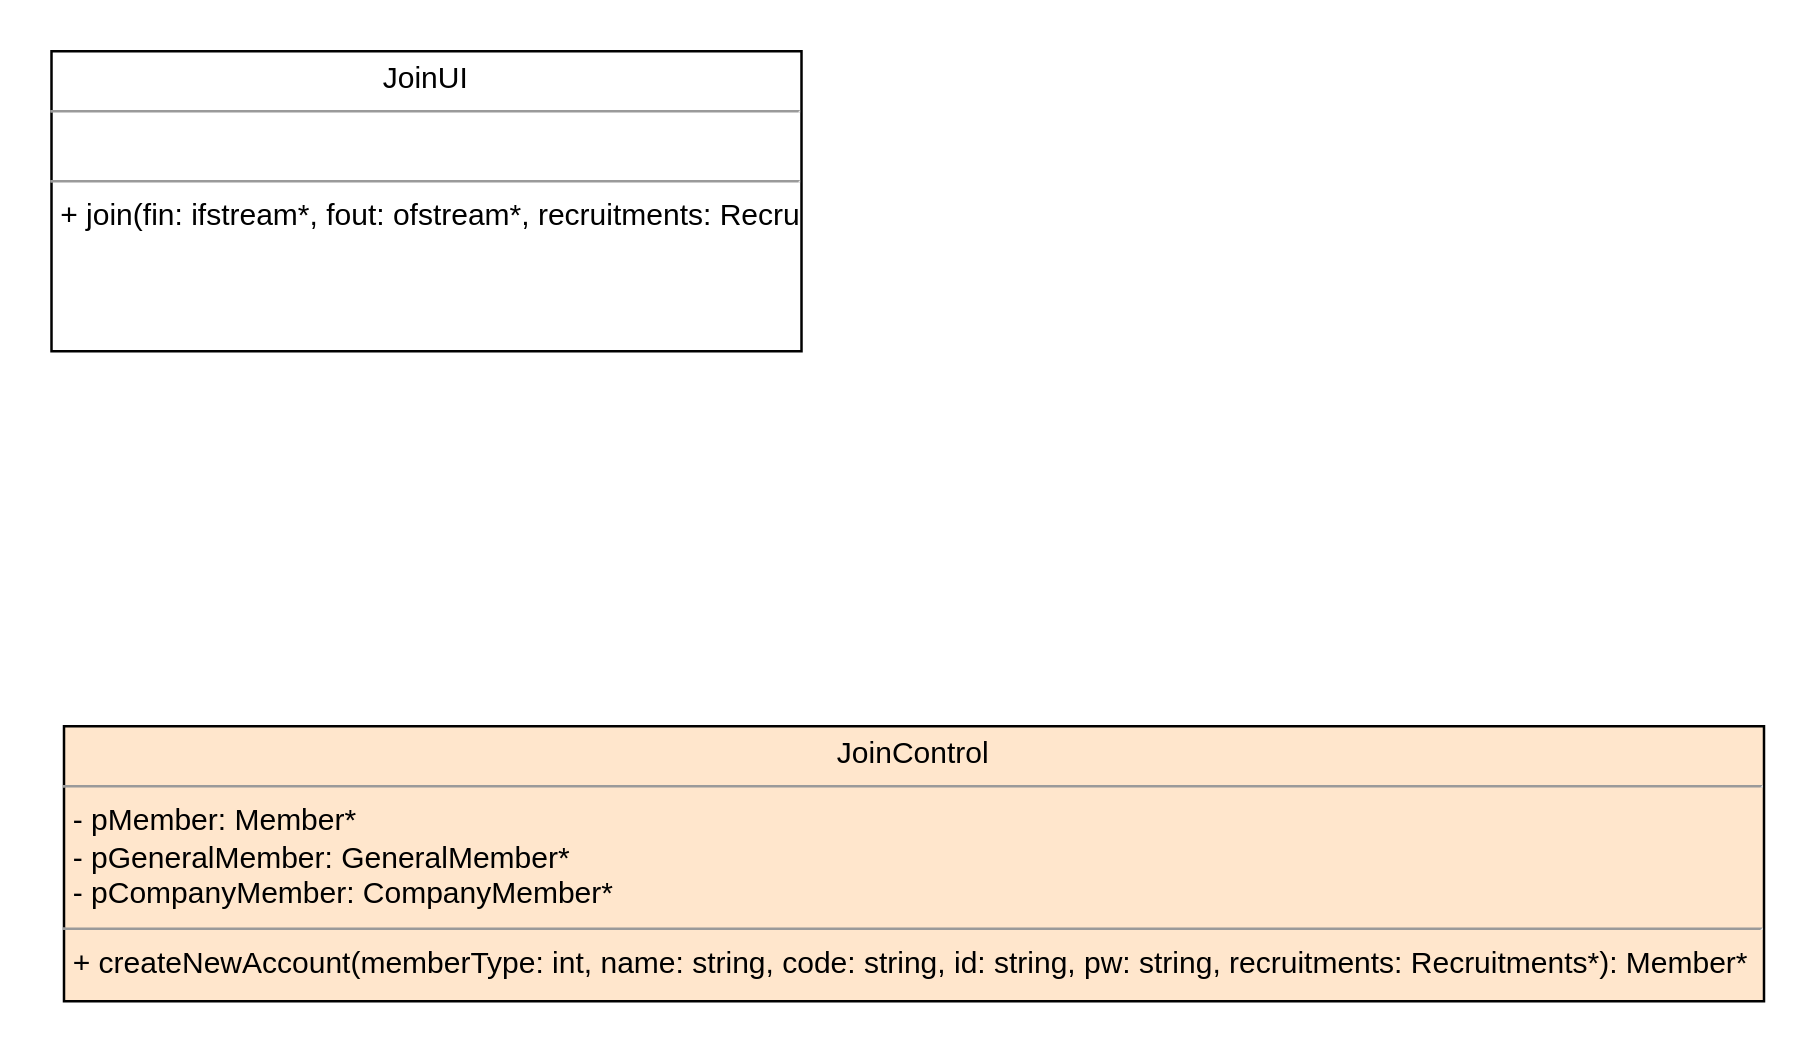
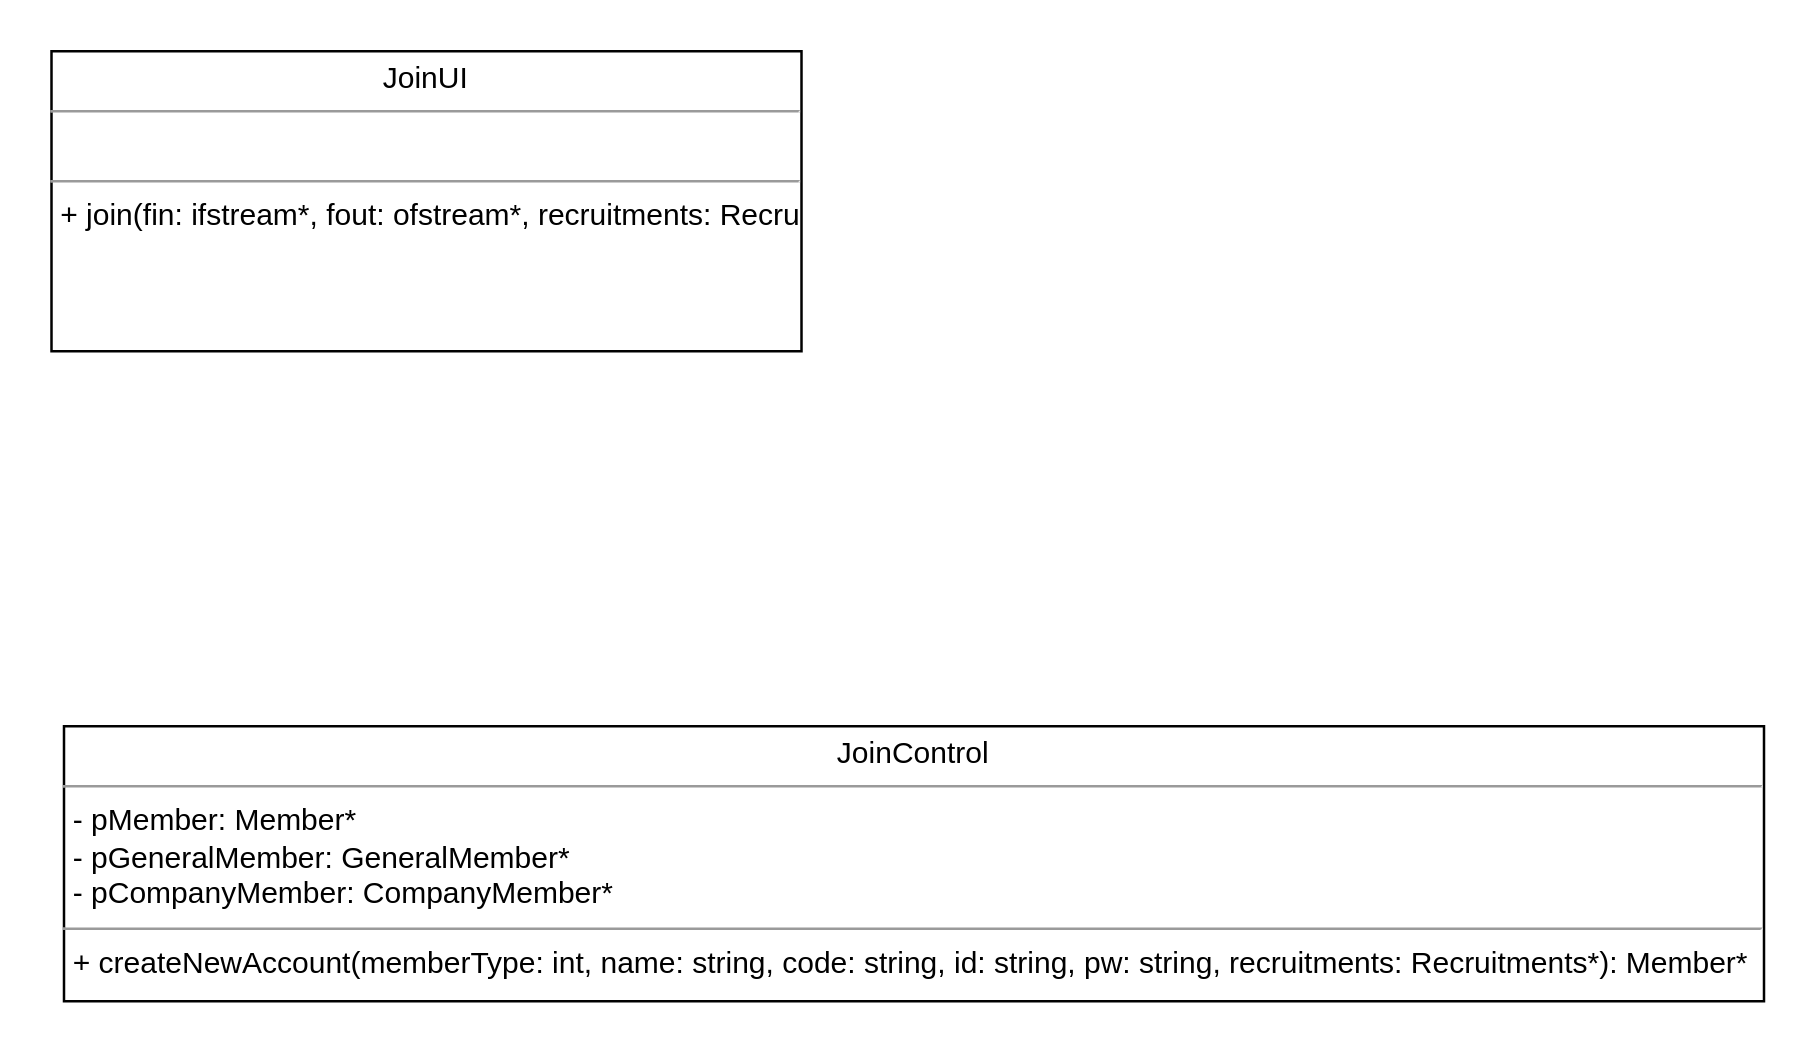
  <mxCell id="0" />
  <mxCell id="1" parent="0" />
  <mxCell id="2" value="&lt;p style=&quot;margin:0px;margin-top:4px;text-align:center;&quot;&gt;JoinUI&lt;/p&gt;&lt;hr size=&quot;1&quot;&gt;&lt;p style=&quot;margin:0px;margin-left:4px;&quot;&gt;&lt;br&gt;&lt;/p&gt;&lt;hr size=&quot;1&quot;&gt;&lt;p style=&quot;margin:0px;margin-left:4px;&quot;&gt;+ join(fin: ifstream*, fout: ofstream*,&amp;nbsp;recruitments:&amp;nbsp;Recruitments*): Member*&lt;/p&gt;" style="verticalAlign=top;align=left;overflow=fill;fontSize=12;fontFamily=Helvetica;html=1;" parent="1" vertex="1"><mxGeometry x="20" y="20" width="300" height="120" as="geometry" /></mxCell>
- <mxCell id="3" value="&lt;p style=&quot;margin:0px;margin-top:4px;text-align:center;&quot;&gt;JoinControl&lt;/p&gt;&lt;hr size=&quot;1&quot;&gt;&lt;p style=&quot;margin:0px;margin-left:4px;&quot;&gt;- pMember: Member*&lt;/p&gt;&lt;p style=&quot;margin:0px;margin-left:4px;&quot;&gt;- pGeneralMember: GeneralMember*&lt;/p&gt;&lt;p style=&quot;margin:0px;margin-left:4px;&quot;&gt;- pCompanyMember: CompanyMember*&lt;/p&gt;&lt;hr size=&quot;1&quot;&gt;&lt;p style=&quot;margin:0px;margin-left:4px;&quot;&gt;+ createNewAccount(memberType: int, name: string, code: string, id: string, pw: string, recruitments: Recruitments*): Member*&lt;/p&gt;" style="verticalAlign=top;align=left;overflow=fill;fontSize=12;fontFamily=Helvetica;html=1;fillColor=#ffe6cc;" parent="1" vertex="1"><mxGeometry x="25" y="290" width="680" height="110" as="geometry" /></mxCell>
+ <mxCell id="3" value="&lt;p style=&quot;margin:0px;margin-top:4px;text-align:center;&quot;&gt;JoinControl&lt;/p&gt;&lt;hr size=&quot;1&quot;&gt;&lt;p style=&quot;margin:0px;margin-left:4px;&quot;&gt;- pMember: Member*&lt;/p&gt;&lt;p style=&quot;margin:0px;margin-left:4px;&quot;&gt;- pGeneralMember: GeneralMember*&lt;/p&gt;&lt;p style=&quot;margin:0px;margin-left:4px;&quot;&gt;- pCompanyMember: CompanyMember*&lt;/p&gt;&lt;hr size=&quot;1&quot;&gt;&lt;p style=&quot;margin:0px;margin-left:4px;&quot;&gt;+ createNewAccount(memberType: int, name: string, code: string, id: string, pw: string, recruitments: Recruitments*): Member*&lt;/p&gt;" style="verticalAlign=top;align=left;overflow=fill;fontSize=12;fontFamily=Helvetica;html=1;" parent="1" vertex="1"><mxGeometry x="25" y="290" width="680" height="110" as="geometry" /></mxCell>
